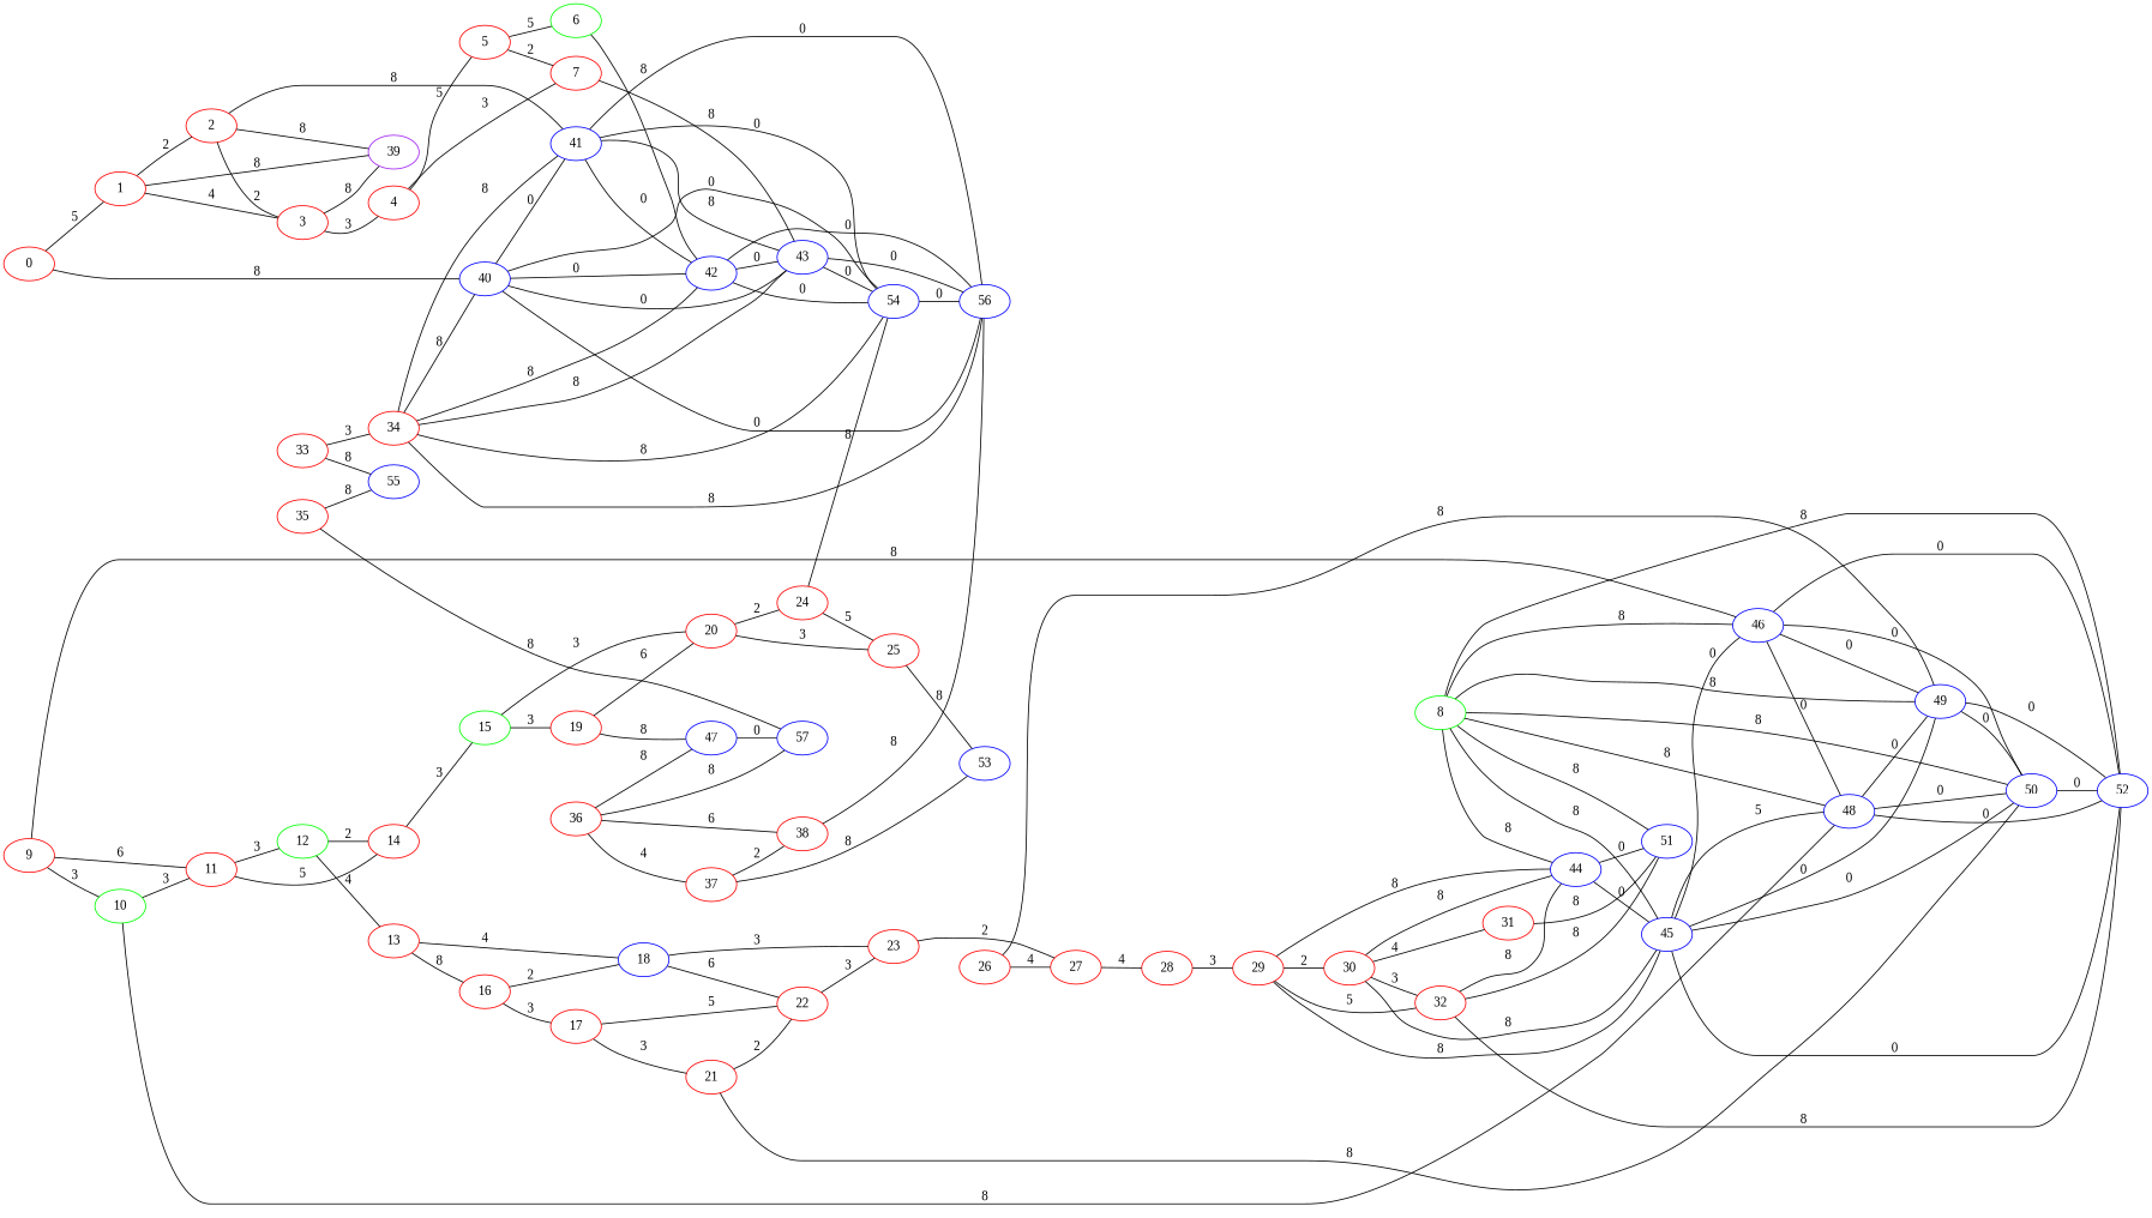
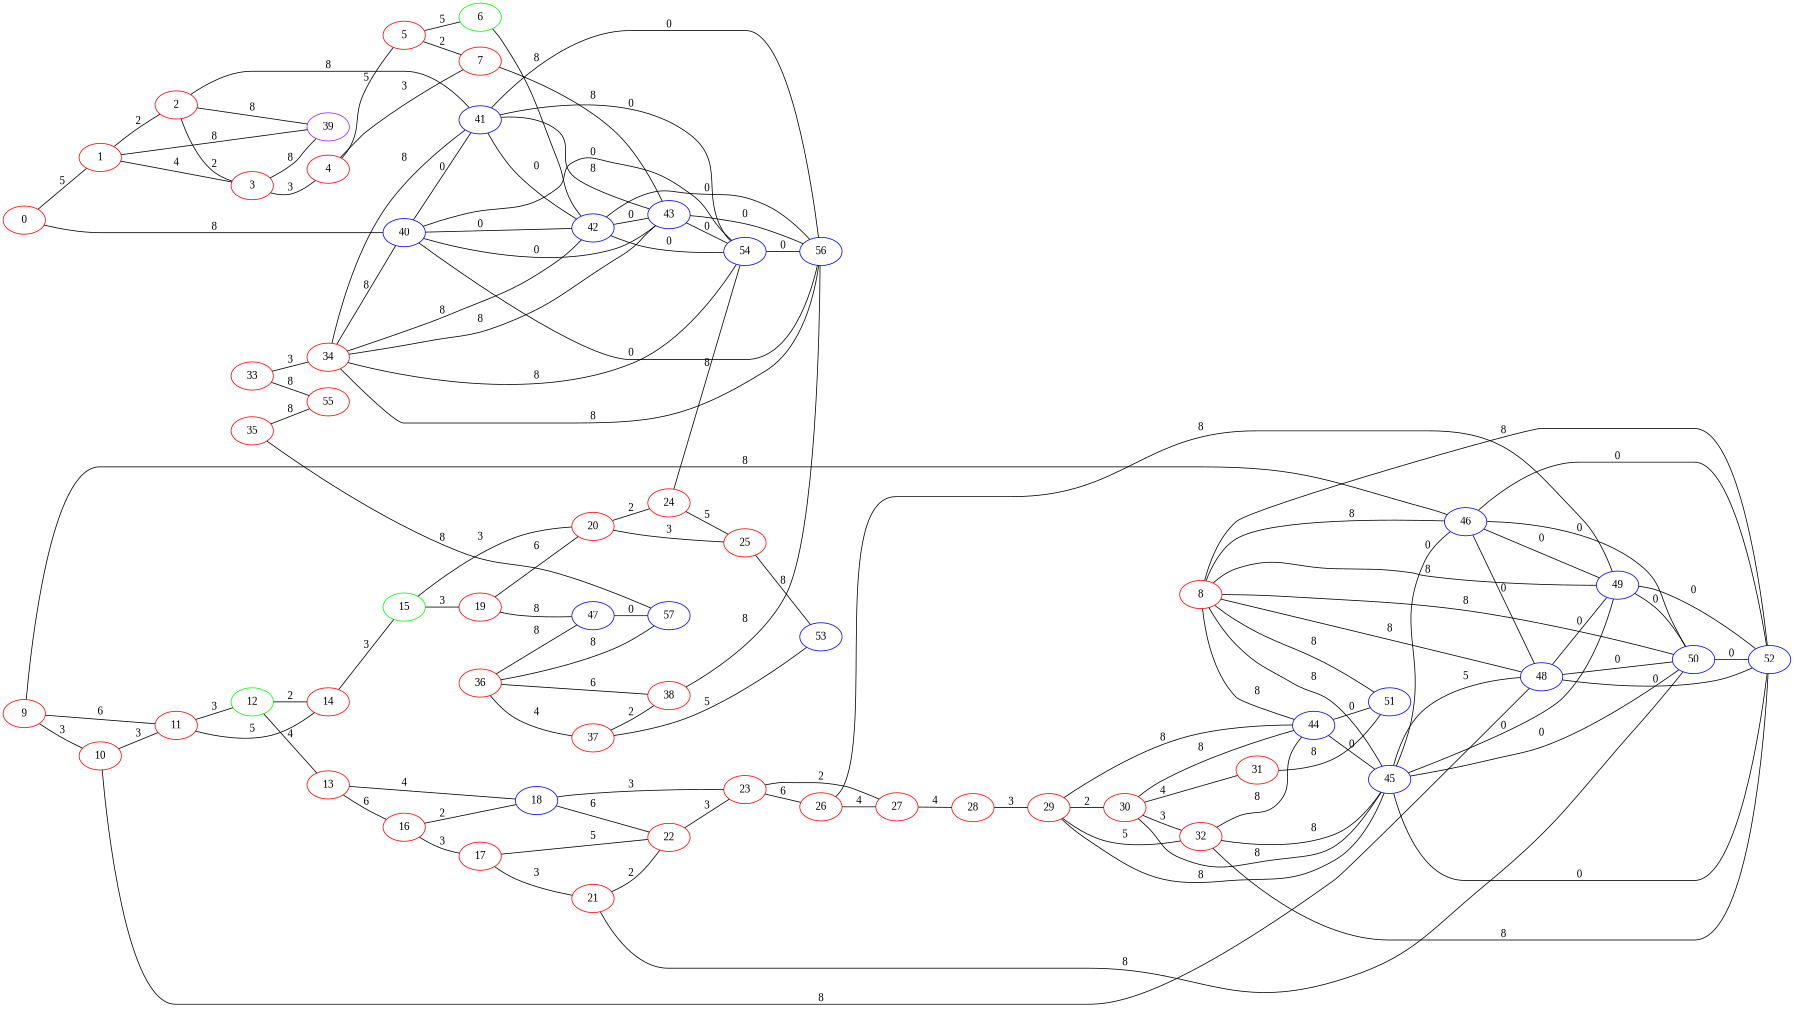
  graph {
    fontname="Liberation Serif"
    rankdir=LR
    node [color=red fontname="Liberation Serif" weight=1]
    edge [fontname="Liberation Serif"]
    0
    1
    40 [color=blue weight=3]
    2
    3
    39 [color=purple weight=4]
    41 [color=blue weight=3]
    42 [color=blue weight=3]
    43 [color=blue weight=3]
    54 [color=blue weight=3]
    56 [color=blue weight=3]
    4
    5
    7
    6 [color=green weight=2]
    44 [color=blue weight=3]
-   8 [color=green]
+   8
    45 [color=blue weight=3]
    46 [color=blue weight=3]
    48 [color=blue weight=3]
    49 [color=blue weight=3]
    50 [color=blue weight=3]
    51 [color=blue weight=3]
    52 [color=blue weight=3]
    9
-   10 [color=green]
+   10
    11
    12 [color=green weight=2]
    14
    13
    15 [color=green weight=2]
    16
    18 [color=blue]
    17
    22
    23
    19
    20
    47 [color=blue weight=3]
    24
    25
    21
    26
    27
    57 [color=blue weight=3]
    53 [color=blue weight=3]
    28
    29
    30
    32
    31
    33
    34
-   55 [color=blue weight=3]
+   55 [weight=3]
    35
    36
    37
    38
    0 -- 1 [label=5]
    0 -- 40 [label=8]
    1 -- 2 [label=2]
    1 -- 3 [label=4]
    1 -- 39 [label=8]
    40 -- 41 [label=0]
    40 -- 42 [label=0]
    40 -- 43 [label=0]
    40 -- 54 [label=0]
    40 -- 56 [label=0]
    2 -- 3 [label=2]
    2 -- 39 [label=8]
    2 -- 41 [label=8]
    3 -- 39 [label=8]
    3 -- 4 [label=3]
    41 -- 42 [label=0]
    41 -- 43 [label=8]
    41 -- 54 [label=0]
    41 -- 56 [label=0]
    42 -- 43 [label=0]
    42 -- 54 [label=0]
    42 -- 56 [label=0]
    43 -- 54 [label=0]
    43 -- 56 [label=0]
    54 -- 56 [label=0]
    4 -- 5 [label=5]
    4 -- 7 [label=3]
    5 -- 7 [label=2]
    5 -- 6 [label=5]
    7 -- 43 [label=8]
    6 -- 42 [label=8]
    44 -- 45 [label=0]
    44 -- 51 [label=0]
    8 -- 44 [label=8]
    8 -- 45 [label=8]
    8 -- 46 [label=8]
    8 -- 48 [label=8]
    8 -- 49 [label=8]
    8 -- 50 [label=8]
    8 -- 51 [label=8]
    8 -- 52 [label=8]
    45 -- 46 [label=0]
    45 -- 48 [label=5]
    45 -- 49 [label=0]
    45 -- 50 [label=0]
    45 -- 52 [label=0]
    46 -- 48 [label=0]
    46 -- 49 [label=0]
    46 -- 50 [label=0]
    46 -- 52 [label=0]
    48 -- 49 [label=0]
    48 -- 50 [label=0]
    48 -- 52 [label=0]
    49 -- 50 [label=0]
    49 -- 52 [label=0]
    50 -- 52 [label=0]
    9 -- 46 [label=8]
    9 -- 10 [label=3]
    9 -- 11 [label=6]
    10 -- 48 [label=8]
    10 -- 11 [label=3]
    11 -- 12 [label=3]
    11 -- 14 [label=5]
    12 -- 14 [label=2]
    12 -- 13 [label=4]
    14 -- 15 [label=3]
-   13 -- 16 [label=8]
+   13 -- 16 [label=6]
    13 -- 18 [label=4]
    15 -- 19 [label=3]
    15 -- 20 [label=3]
    16 -- 18 [label=2]
    16 -- 17 [label=3]
    18 -- 22 [label=6]
    18 -- 23 [label=3]
    17 -- 22 [label=5]
    17 -- 21 [label=3]
    22 -- 23 [label=3]
+   23 -- 26 [label=6]
    23 -- 27 [label=2]
    19 -- 20 [label=6]
    19 -- 47 [label=8]
    20 -- 24 [label=2]
    20 -- 25 [label=3]
    47 -- 57 [label=0]
    24 -- 54 [label=8]
    24 -- 25 [label=5]
    25 -- 53 [label=8]
    21 -- 50 [label=8]
    21 -- 22 [label=2]
    26 -- 49 [label=8]
    26 -- 27 [label=4]
    27 -- 28 [label=4]
    28 -- 29 [label=3]
    29 -- 44 [label=8]
    29 -- 45 [label=8]
    29 -- 30 [label=2]
    29 -- 32 [label=5]
    30 -- 44 [label=8]
    30 -- 45 [label=8]
    30 -- 32 [label=3]
    30 -- 31 [label=4]
    32 -- 44 [label=8]
-   32 -- 51 [label=8]
+   32 -- 45 [label=8]
    32 -- 52 [label=8]
    31 -- 51 [label=8]
    33 -- 34 [label=3]
    33 -- 55 [label=8]
    34 -- 40 [label=8]
    34 -- 41 [label=8]
    34 -- 42 [label=8]
    34 -- 43 [label=8]
    34 -- 54 [label=8]
    34 -- 56 [label=8]
    35 -- 57 [label=8]
    35 -- 55 [label=8]
    36 -- 47 [label=8]
    36 -- 57 [label=8]
    36 -- 37 [label=4]
    36 -- 38 [label=6]
-   37 -- 53 [label=8]
+   37 -- 53 [label=5]
    37 -- 38 [label=2]
    38 -- 56 [label=8]
  }
